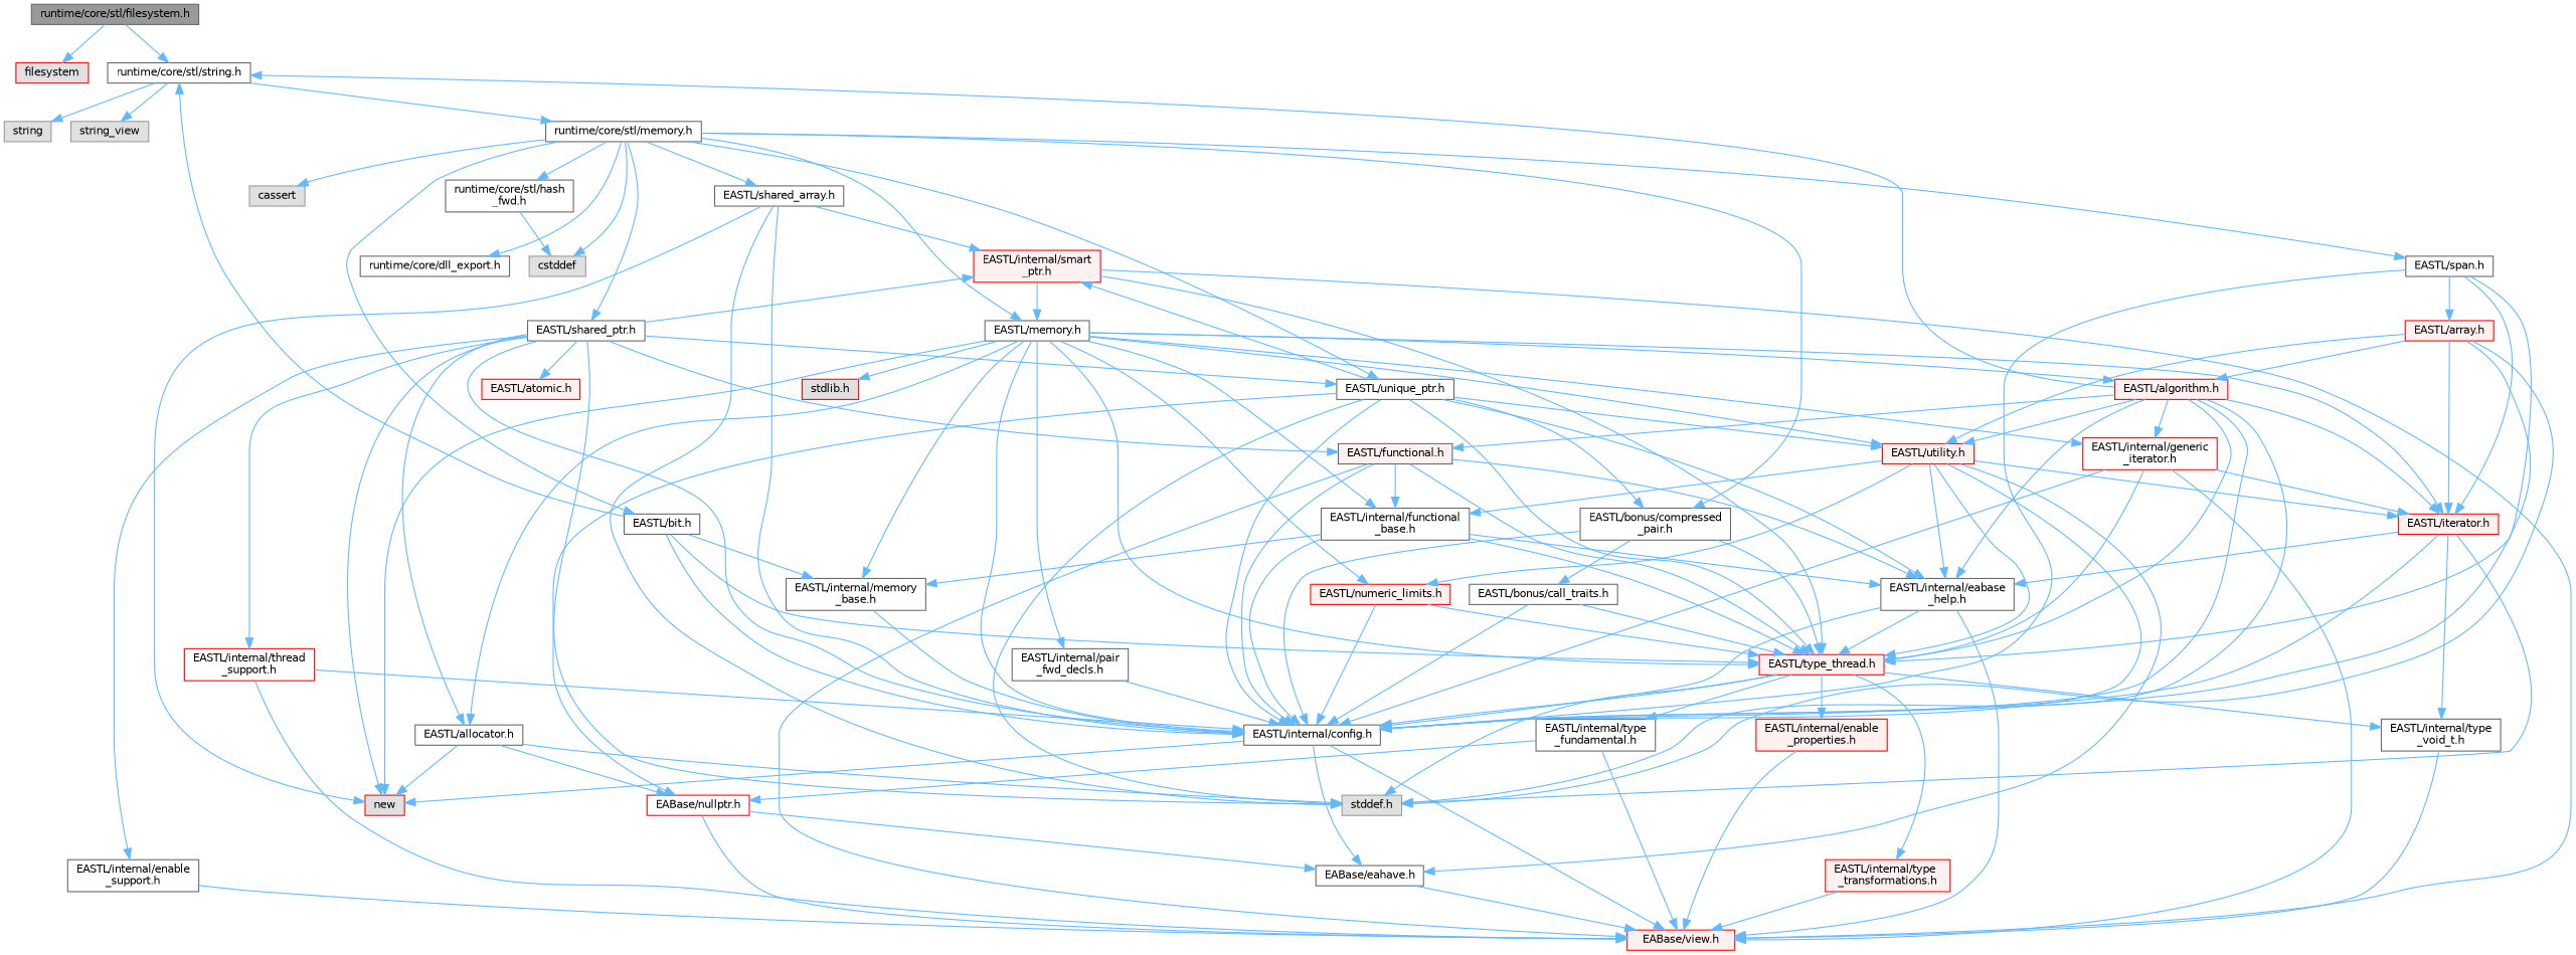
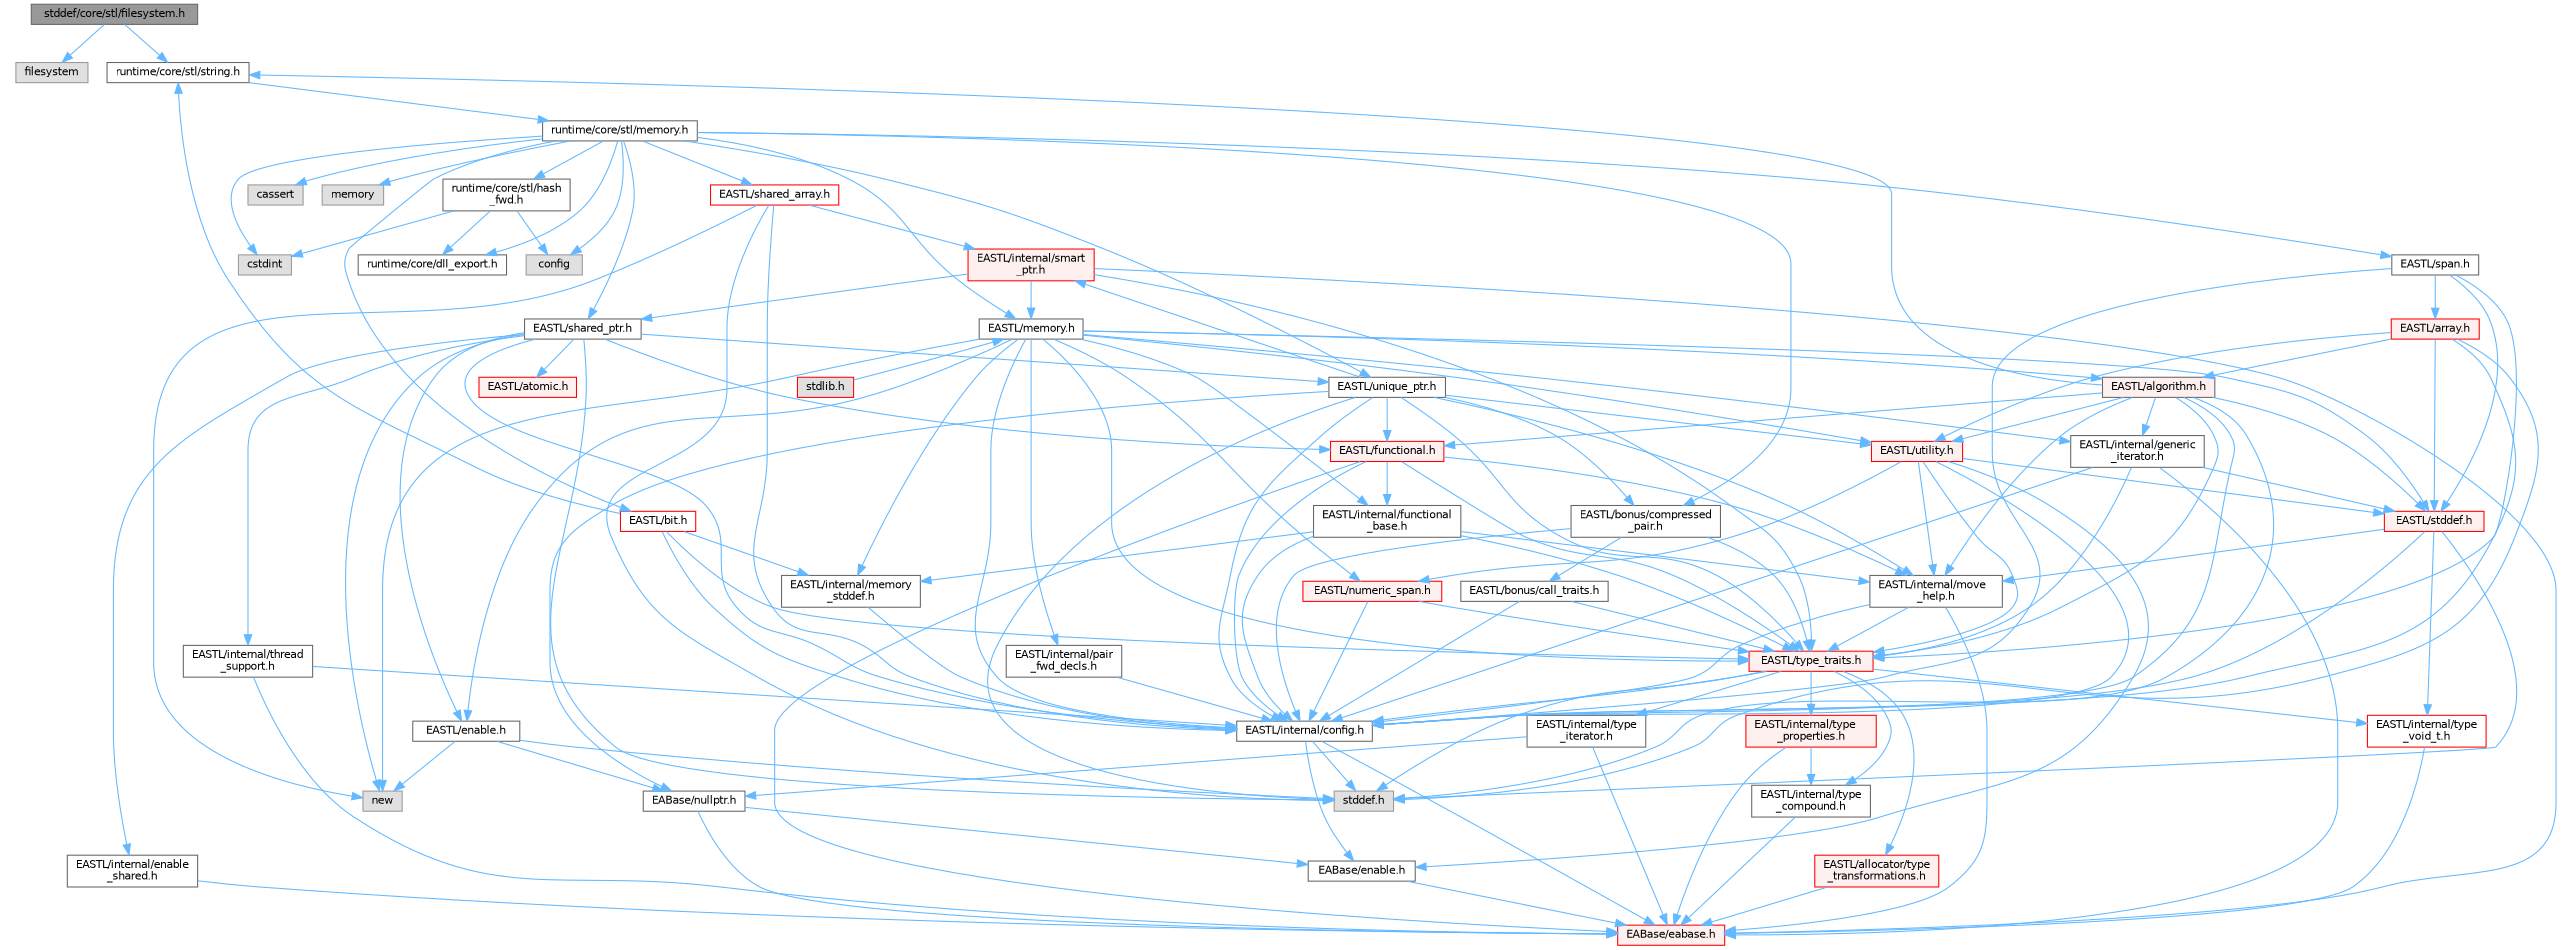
  digraph {
    node [color=grey40 fillcolor=white fontname=Helvetica fontsize=10 shape=box style=filled]
    edge [color=steelblue1 fontname=Helvetica fontsize=10 labelfontname=Helvetica labelfontsize=10 style=solid]
-   n1 [color=gray40 fillcolor=grey60 fontcolor=black height=0.2 label="runtime/core/stl/filesystem.h" width=0.4]
-   n2 [color=red fillcolor="#E0E0E0" height=0.2 label=filesystem width=0.4]
+   n1 [color=gray40 fillcolor=grey60 fontcolor=black height=0.2 label="stddef/core/stl/filesystem.h" width=0.4]
+   n2 [color=grey60 fillcolor="#E0E0E0" height=0.2 label=filesystem width=0.4]
    n3 [height=0.2 label="runtime/core/stl/string.h" width=0.4]
-   n4 [color=grey60 fillcolor="#E0E0E0" height=0.2 label=string width=0.4]
-   n5 [color=grey60 fillcolor="#E0E0E0" height=0.2 label=string_view width=0.4]
    n6 [height=0.2 label="runtime/core/stl/memory.h" width=0.4]
-   n7 [color=grey60 fillcolor="#E0E0E0" height=0.2 label=cstddef width=0.4]
+   n7 [color=grey60 fillcolor="#E0E0E0" height=0.2 label=config width=0.4]
+   n8 [color=grey60 fillcolor="#E0E0E0" height=0.2 label=cstdint width=0.4]
    n9 [color=grey60 fillcolor="#E0E0E0" height=0.2 label=cassert width=0.4]
-   n11 [height=0.2 label="EASTL/bit.h" width=0.4]
+   n10 [color=grey60 fillcolor="#E0E0E0" height=0.2 label=memory width=0.4]
+   n11 [color=red height=0.2 label="EASTL/bit.h" width=0.4]
    n12 [height=0.2 label="EASTL/memory.h" width=0.4]
-   n13 [height=0.2 label="EASTL/shared_array.h" width=0.4]
+   n13 [color=red height=0.2 label="EASTL/shared_array.h" width=0.4]
    n14 [height=0.2 label="EASTL/unique_ptr.h" width=0.4]
    n15 [height=0.2 label="EASTL/bonus/compressed\l_pair.h" width=0.4]
    n16 [height=0.2 label="EASTL/shared_ptr.h" width=0.4]
    n17 [height=0.2 label="EASTL/span.h" width=0.4]
    n18 [height=0.2 label="runtime/core/dll_export.h" width=0.4]
    n19 [height=0.2 label="runtime/core/stl/hash\l_fwd.h" width=0.4]
    n20 [height=0.2 label="EASTL/internal/config.h" width=0.4]
-   n21 [height=0.2 label="EASTL/internal/memory\l_base.h" width=0.4]
-   n22 [color=red fillcolor="#FFF0F0" height=0.2 label="EASTL/type_thread.h" width=0.4]
-   n23 [color=red height=0.2 label="EASTL/internal/generic\l_iterator.h" width=0.4]
-   n24 [color=red fillcolor="#FFF0F0" height=0.2 label="EASTL/iterator.h" width=0.4]
+   n21 [height=0.2 label="EASTL/internal/memory\l_stddef.h" width=0.4]
+   n22 [color=red fillcolor="#FFF0F0" height=0.2 label="EASTL/type_traits.h" width=0.4]
+   n23 [height=0.2 label="EASTL/internal/generic\l_iterator.h" width=0.4]
+   n24 [color=red fillcolor="#FFF0F0" height=0.2 label="EASTL/stddef.h" width=0.4]
    n25 [height=0.2 label="EASTL/internal/pair\l_fwd_decls.h" width=0.4]
    n26 [height=0.2 label="EASTL/internal/functional\l_base.h" width=0.4]
-   n27 [color=red fillcolor="#FFF0F0" height=0.2 label="EASTL/algorithm.h" width=0.4]
+   n27 [fillcolor="#FFF0F0" height=0.2 label="EASTL/algorithm.h" width=0.4]
    n28 [color=red fillcolor="#FFF0F0" height=0.2 label="EASTL/utility.h" width=0.4]
-   n29 [color=red fillcolor="#FFF0F0" height=0.2 label="EASTL/numeric_limits.h" width=0.4]
-   n30 [height=0.2 label="EASTL/allocator.h" width=0.4]
-   n31 [color=red fillcolor="#E0E0E0" height=0.2 label=new width=0.4]
+   n29 [color=red fillcolor="#FFF0F0" height=0.2 label="EASTL/numeric_span.h" width=0.4]
+   n30 [height=0.2 label="EASTL/enable.h" width=0.4]
+   n31 [color=grey60 fillcolor="#E0E0E0" height=0.2 label=new width=0.4]
    n32 [color=red fillcolor="#E0E0E0" height=0.2 label="stdlib.h" width=0.4]
    n33 [color=grey60 fillcolor="#E0E0E0" height=0.2 label="stddef.h" width=0.4]
    n34 [color=red fillcolor="#FFF0F0" height=0.2 label="EASTL/internal/smart\l_ptr.h" width=0.4]
-   n35 [color=red height=0.2 label="EABase/nullptr.h" width=0.4]
-   n36 [height=0.2 label="EASTL/internal/eabase\l_help.h" width=0.4]
-   n37 [fillcolor="#FFF0F0" height=0.2 label="EASTL/functional.h" width=0.4]
+   n35 [height=0.2 label="EABase/nullptr.h" width=0.4]
+   n36 [height=0.2 label="EASTL/internal/move\l_help.h" width=0.4]
+   n37 [color=red fillcolor="#FFF0F0" height=0.2 label="EASTL/functional.h" width=0.4]
    n38 [height=0.2 label="EASTL/bonus/call_traits.h" width=0.4]
-   n39 [color=red height=0.2 label="EASTL/internal/thread\l_support.h" width=0.4]
+   n39 [height=0.2 label="EASTL/internal/thread\l_support.h" width=0.4]
    n40 [color=red fillcolor="#FFF0F0" height=0.2 label="EASTL/atomic.h" width=0.4]
-   n41 [height=0.2 label="EASTL/internal/enable\l_support.h" width=0.4]
+   n41 [height=0.2 label="EASTL/internal/enable\l_shared.h" width=0.4]
    n42 [color=red fillcolor="#FFF0F0" height=0.2 label="EASTL/array.h" width=0.4]
-   n43 [color=red fillcolor="#FFF0F0" height=0.2 label="EABase/view.h" width=0.4]
-   n44 [height=0.2 label="EABase/eahave.h" width=0.4]
-   n45 [height=0.2 label="EASTL/internal/type\l_fundamental.h" width=0.4]
-   n46 [color=red fillcolor="#FFF0F0" height=0.2 label="EASTL/internal/type\l_transformations.h" width=0.4]
-   n47 [height=0.2 label="EASTL/internal/type\l_void_t.h" width=0.4]
-   n48 [color=red fillcolor="#FFF0F0" height=0.2 label="EASTL/internal/enable\l_properties.h" width=0.4]
+   n43 [color=red fillcolor="#FFF0F0" height=0.2 label="EABase/eabase.h" width=0.4]
+   n44 [height=0.2 label="EABase/enable.h" width=0.4]
+   n45 [height=0.2 label="EASTL/internal/type\l_iterator.h" width=0.4]
+   n46 [color=red fillcolor="#FFF0F0" height=0.2 label="EASTL/allocator/type\l_transformations.h" width=0.4]
+   n47 [color=red height=0.2 label="EASTL/internal/type\l_void_t.h" width=0.4]
+   n48 [color=red fillcolor="#FFF0F0" height=0.2 label="EASTL/internal/type\l_properties.h" width=0.4]
+   n49 [height=0.2 label="EASTL/internal/type\l_compound.h" width=0.4]
    n1 -> n2
    n1 -> n3
-   n3 -> n4
-   n3 -> n5
    n3 -> n6
    n6 -> n7
+   n6 -> n8
    n6 -> n9
+   n6 -> n10
    n6 -> n11
    n6 -> n12
    n6 -> n13
    n6 -> n14
    n6 -> n15
    n6 -> n16
    n6 -> n17
    n6 -> n18
    n6 -> n19
    n11 -> n3
    n11 -> n20
    n11 -> n21
    n11 -> n22
    n12 -> n20
    n12 -> n21
    n12 -> n22
    n12 -> n23
    n12 -> n24
    n12 -> n25
    n12 -> n26
    n12 -> n27
    n12 -> n28
    n12 -> n29
    n12 -> n30
    n12 -> n31
-   n12 -> n32
+   n32 -> n12
    n13 -> n20
    n13 -> n31
    n13 -> n33
    n13 -> n34
    n14 -> n15
    n14 -> n20
    n14 -> n22
    n14 -> n28
    n14 -> n33
    n14 -> n34
    n14 -> n35
    n14 -> n36
+   n14 -> n37
    n15 -> n20
    n15 -> n22
    n15 -> n38
    n16 -> n14
    n16 -> n20
    n16 -> n30
    n16 -> n31
    n16 -> n33
-   n16 -> n34
+   n34 -> n16
    n16 -> n37
    n16 -> n39
    n16 -> n40
    n16 -> n41
    n17 -> n20
    n17 -> n22
    n17 -> n24
    n17 -> n42
    n19 -> n7
-   n20 -> n31
+   n19 -> n8
+   n19 -> n18
+   n20 -> n33
    n20 -> n43
    n20 -> n44
    n21 -> n20
    n22 -> n20
    n22 -> n33
    n22 -> n45
    n22 -> n46
    n22 -> n47
    n22 -> n48
+   n22 -> n49
    n23 -> n20
    n23 -> n22
    n23 -> n24
    n23 -> n43
    n24 -> n20
    n24 -> n33
    n24 -> n36
    n24 -> n47
    n25 -> n20
    n26 -> n20
    n26 -> n21
    n26 -> n22
    n26 -> n36
    n27 -> n3
    n27 -> n20
    n27 -> n22
    n27 -> n23
    n27 -> n24
    n27 -> n28
    n27 -> n33
    n27 -> n36
    n27 -> n37
    n28 -> n20
    n28 -> n22
    n28 -> n24
-   n28 -> n26
    n28 -> n29
    n28 -> n36
    n28 -> n44
    n29 -> n20
    n29 -> n22
    n30 -> n31
    n30 -> n33
    n30 -> n35
    n34 -> n12
    n34 -> n22
    n34 -> n43
    n35 -> n43
    n35 -> n44
    n36 -> n20
    n36 -> n22
    n36 -> n43
    n37 -> n20
    n37 -> n22
    n37 -> n26
    n37 -> n36
    n37 -> n43
    n38 -> n20
    n38 -> n22
    n39 -> n20
    n39 -> n43
    n41 -> n43
    n42 -> n20
    n42 -> n24
    n42 -> n27
    n42 -> n28
    n42 -> n33
    n44 -> n43
    n45 -> n35
    n45 -> n43
    n46 -> n43
    n47 -> n43
    n48 -> n43
+   n48 -> n49
+   n49 -> n43
  }
